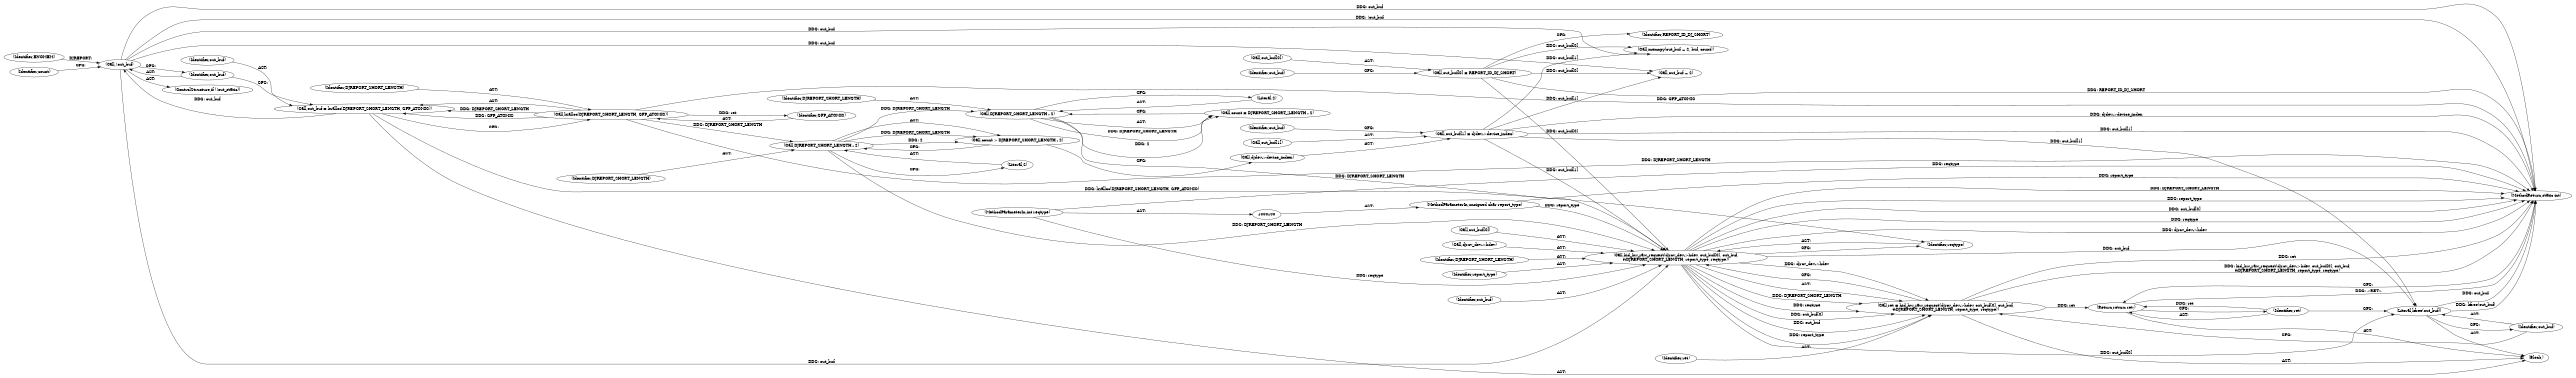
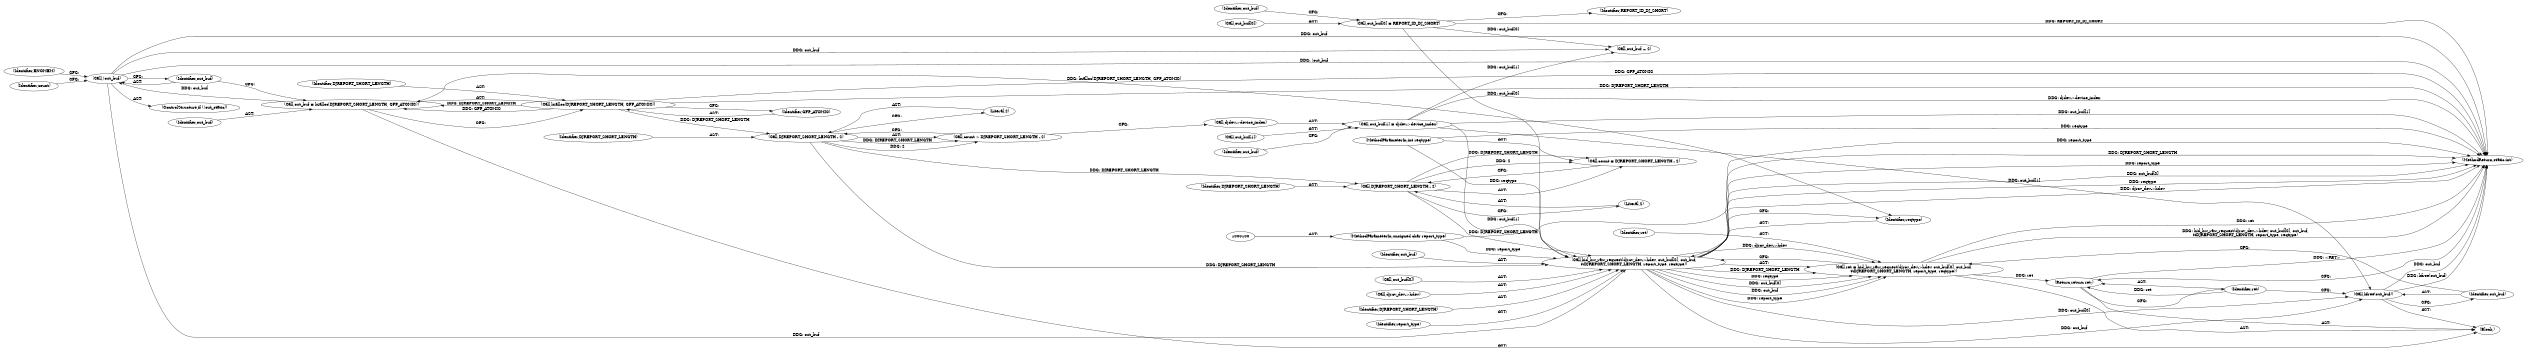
  digraph {
    rankdir=LR
    n1 [label="(Call,hid_hw_raw_request(djrcv_dev->hdev, out_buf[0], out_buf,\n\t\tDJREPORT_SHORT_LENGTH, report_type, reqtype))"]
    n2 [label="(Call,ret = hid_hw_raw_request(djrcv_dev->hdev, out_buf[0], out_buf,\n\t\tDJREPORT_SHORT_LENGTH, report_type, reqtype))"]
-   n3 [label="(Literal,kfree(out_buf))"]
+   n3 [label="(Call,kfree(out_buf))"]
    n4 [label="(Identifier,reqtype)"]
    n5 [label="(MethodReturn,static int)"]
    n6 [label="(Block,)"]
    n7 [label="(Return,return ret;)"]
    n8 [label="(Identifier,out_buf)"]
    n9 [label="(Call,out_buf[0] = REPORT_ID_DJ_SHORT)"]
    n10 [label="(Identifier,REPORT_ID_DJ_SHORT)"]
-   n11 [label="(Call,memcpy(out_buf + 2, buf, count))"]
    n12 [label="(Call,out_buf + 2)"]
    n13 [label="(Call,out_buf[1] = djdev->device_index)"]
    n14 [label="(Call,djdev->device_index)"]
    n15 [label="(Call,!out_buf)"]
    n16 [label="(Identifier,out_buf)"]
    n17 [label="(ControlStructure,if (!out_static))"]
    n18 [label="(Call,out_buf = kzalloc(DJREPORT_SHORT_LENGTH, GFP_ATOMIC))"]
    n19 [label="(Call,kzalloc(DJREPORT_SHORT_LENGTH, GFP_ATOMIC))"]
    n20 [label="(Call,DJREPORT_SHORT_LENGTH - 2)"]
    n21 [label="(Identifier,GFP_ATOMIC)"]
    n22 [label="(Call,DJREPORT_SHORT_LENGTH - 2)"]
    n23 [label="(Literal,2)"]
    n24 [label="(Call,count > DJREPORT_SHORT_LENGTH - 2)"]
    n25 [label="(Literal,2)"]
    n26 [label="(Call,count = DJREPORT_SHORT_LENGTH - 2)"]
    n27 [label="(MethodParameterIn,unsigned char report_type)"]
    1000100
    n29 [label="(MethodParameterIn,int reqtype)"]
    n30 [label="(Identifier,ret)"]
    n31 [label="(Call,out_buf[0])"]
    n32 [label="(Identifier,out_buf)"]
    n33 [label="(Identifier,ENOMEM)"]
    n34 [label="(Call,out_buf[0])"]
    n35 [label="(Identifier,DJREPORT_SHORT_LENGTH)"]
    n36 [label="(Identifier,out_buf)"]
    n37 [label="(Call,djrcv_dev->hdev)"]
    n38 [label="(Identifier,DJREPORT_SHORT_LENGTH)"]
    n39 [label="(Identifier,out_buf)"]
    n40 [label="(Identifier,out_buf)"]
    n41 [label="(Identifier,DJREPORT_SHORT_LENGTH)"]
    n42 [label="(Call,out_buf[1])"]
    n43 [label="(Identifier,DJREPORT_SHORT_LENGTH)"]
    n44 [label="(Identifier,report_type)"]
    n45 [label="(Identifier,ret)"]
    n46 [label="(Identifier,count)"]
    n1 -> n2 [label="AST: "]
    n1 -> n2 [label="DDG: DJREPORT_SHORT_LENGTH"]
    n1 -> n2 [label="DDG: reqtype"]
    n1 -> n2 [label="DDG: out_buf[0]"]
    n1 -> n2 [label="DDG: out_buf"]
    n1 -> n2 [label="DDG: report_type"]
    n1 -> n2 [label="DDG: djrcv_dev->hdev"]
    n1 -> n3 [label="DDG: out_buf"]
    n1 -> n3 [label="DDG: out_buf[0]"]
    n1 -> n4 [label="CFG: "]
    n1 -> n5 [label="DDG: DJREPORT_SHORT_LENGTH"]
    n1 -> n5 [label="DDG: report_type"]
    n1 -> n5 [label="DDG: out_buf[0]"]
    n1 -> n5 [label="DDG: reqtype"]
    n1 -> n5 [label="DDG: djrcv_dev->hdev"]
    n2 -> n1 [label="CFG: "]
    n2 -> n5 [label="DDG: ret"]
    n2 -> n5 [label="DDG: hid_hw_raw_request(djrcv_dev->hdev, out_buf[0], out_buf,\n\t\tDJREPORT_SHORT_LENGTH, report_type, reqtype)"]
    n2 -> n6 [label="AST: "]
    n2 -> n7 [label="DDG: ret"]
    n3 -> n5 [label="DDG: out_buf"]
    n3 -> n5 [label="DDG: kfree(out_buf)"]
    n3 -> n6 [label="AST: "]
    n3 -> n8 [label="CFG: "]
    n4 -> n1 [label="AST: "]
    n5 -> n7 [label="CFG: "]
    n7 -> n5 [label="DDG: <RET>"]
    n7 -> n6 [label="AST: "]
    n7 -> n30 [label="CFG: "]
    n8 -> n2 [label="CFG: "]
    n8 -> n3 [label="AST: "]
    n9 -> n1 [label="DDG: out_buf[0]"]
    n9 -> n5 [label="DDG: REPORT_ID_DJ_SHORT"]
    n9 -> n10 [label="CFG: "]
-   n9 -> n11 [label="DDG: out_buf[0]"]
    n9 -> n12 [label="DDG: out_buf[0]"]
    n13 -> n1 [label="DDG: out_buf[1]"]
    n13 -> n3 [label="DDG: out_buf[1]"]
    n13 -> n5 [label="DDG: djdev->device_index"]
    n13 -> n5 [label="DDG: out_buf[1]"]
-   n13 -> n11 [label="DDG: out_buf[1]"]
    n13 -> n12 [label="DDG: out_buf[1]"]
    n14 -> n13 [label="AST: "]
    n15 -> n1 [label="DDG: out_buf"]
    n15 -> n5 [label="DDG: out_buf"]
    n15 -> n5 [label="DDG: !out_buf"]
-   n15 -> n11 [label="DDG: out_buf"]
    n15 -> n12 [label="DDG: out_buf"]
    n15 -> n16 [label="CFG: "]
    n15 -> n17 [label="AST: "]
    n16 -> n15 [label="AST: "]
    n16 -> n18 [label="CFG: "]
    n18 -> n4 [label="DDG: kzalloc(DJREPORT_SHORT_LENGTH, GFP_ATOMIC)"]
    n18 -> n6 [label="AST: "]
    n18 -> n15 [label="DDG: out_buf"]
    n18 -> n19 [label="CFG: "]
    n19 -> n5 [label="DDG: DJREPORT_SHORT_LENGTH"]
    n19 -> n5 [label="DDG: GFP_ATOMIC"]
    n19 -> n18 [label="AST: "]
    n19 -> n18 [label="DDG: DJREPORT_SHORT_LENGTH"]
    n19 -> n18 [label="DDG: GFP_ATOMIC"]
    n19 -> n20 [label="DDG: DJREPORT_SHORT_LENGTH"]
-   n19 -> n21 [label="DDG: ret"]
+   n19 -> n21 [label="CFG: "]
    n20 -> n1 [label="DDG: DJREPORT_SHORT_LENGTH"]
    n20 -> n22 [label="DDG: DJREPORT_SHORT_LENGTH"]
    n20 -> n23 [label="CFG: "]
    n20 -> n24 [label="AST: "]
    n20 -> n24 [label="DDG: DJREPORT_SHORT_LENGTH"]
    n20 -> n24 [label="DDG: 2"]
    n21 -> n19 [label="AST: "]
    n22 -> n1 [label="DDG: DJREPORT_SHORT_LENGTH"]
    n22 -> n25 [label="CFG: "]
    n22 -> n26 [label="AST: "]
    n22 -> n26 [label="DDG: DJREPORT_SHORT_LENGTH"]
    n22 -> n26 [label="DDG: 2"]
    n23 -> n20 [label="AST: "]
    n24 -> n14 [label="CFG: "]
    n24 -> n20 [label="CFG: "]
    n25 -> n22 [label="AST: "]
    n26 -> n22 [label="CFG: "]
    n27 -> n1 [label="DDG: report_type"]
    n27 -> n5 [label="DDG: report_type"]
    1000100 -> n27 [label="AST: "]
    n29 -> n1 [label="DDG: reqtype"]
    n29 -> n5 [label="DDG: reqtype"]
-   n29 -> 1000100 [label="AST: "]
+   n29 -> n26 [label="AST: "]
    n30 -> n3 [label="CFG: "]
    n30 -> n7 [label="AST: "]
    n30 -> n7 [label="DDG: ret"]
    n31 -> n9 [label="AST: "]
    n32 -> n1 [label="AST: "]
-   n33 -> n15 [label="DJREPORT: "]
+   n33 -> n15 [label="CFG: "]
    n34 -> n1 [label="AST: "]
    n35 -> n22 [label="AST: "]
    n36 -> n9 [label="CFG: "]
    n37 -> n1 [label="AST: "]
    n38 -> n19 [label="AST: "]
    n39 -> n18 [label="AST: "]
    n40 -> n13 [label="CFG: "]
    n41 -> n20 [label="AST: "]
    n42 -> n13 [label="AST: "]
    n43 -> n1 [label="AST: "]
    n44 -> n1 [label="AST: "]
    n45 -> n2 [label="AST: "]
    n46 -> n15 [label="CFG: "]
  }
